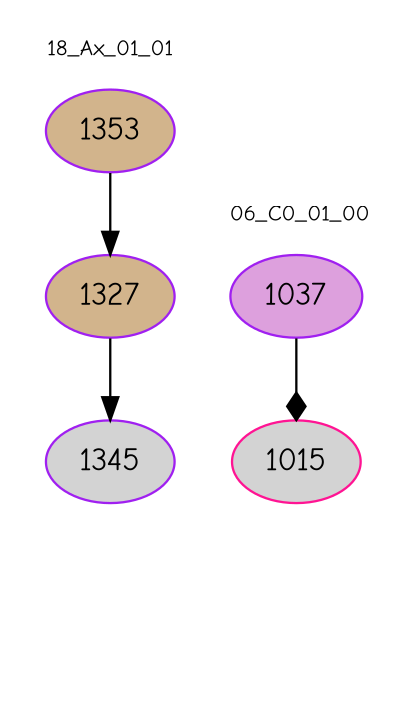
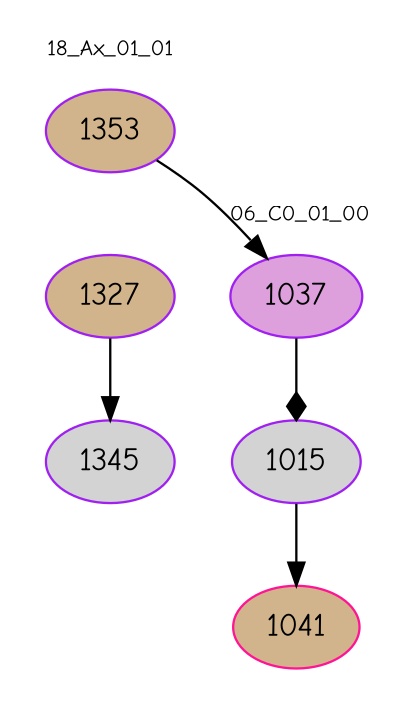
  digraph {
    fontname="Comic Neue"
    node [color=purple fillcolor=tan fontname="Comic Neue" style=filled]
    edge [arrowhead=normal color=black fontname="Comic Neue"]
    n1 [label=1353]
    n2 [label=1327]
    n3 [fillcolor=lightgrey label=1345]
    n4 [fillcolor=plum label=1037]
-   n5 [color=deeppink fillcolor=lightgrey label=1015]
+   n5 [fillcolor=lightgrey label=1015]
+   n6 [color=deeppink label=1041]
    subgraph cluster_1 {
      color=white
      fontsize=10
      label="18_Ax_01_01"
      n1
      n2
      n3
    }
    subgraph cluster_2 {
      color=white
      fontsize=10
      label="06_C0_01_00"
      n4
      n5
+     n6
    }
-   n1 -> n2
+   n1 -> n4
    n2 -> n3
    n4 -> n5 [arrowhead=diamond]
+   n5 -> n6
  }
